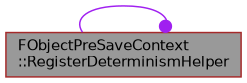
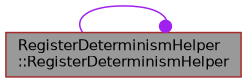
  digraph {
    rankdir=LR
-   n1 [color=brown fillcolor=grey60 fontcolor=black fontname=Helvetica fontsize=10 height=0.2 label="FObjectPreSaveContext\l::RegisterDeterminismHelper" shape=box style=filled width=0.4]
+   n1 [color=brown fillcolor=grey60 fontcolor=black fontname=Helvetica fontsize=10 height=0.2 label="RegisterDeterminismHelper\l::RegisterDeterminismHelper" shape=box style=filled width=0.4]
    n1 -> n1 [color=purple fontname=Helvetica fontsize=10 labelfontname=Helvetica labelfontsize=10 style=solid arrowhead=dot]
  }
